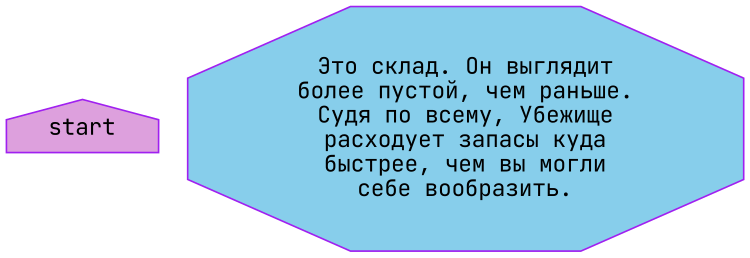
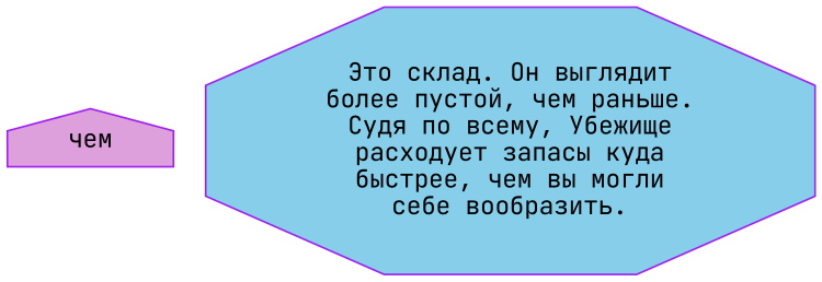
  digraph {
    fontname="JetBrains Mono"
    node [color=purple style=filled fontname="JetBrains Mono"]
-   start [fillcolor=plum shape=house]
+   start [fillcolor=plum shape=house label="чем"]
    n2 [fillcolor=skyblue label="Это склад. Он выглядит\nболее пустой, чем раньше.\nСудя по всему, Убежище\nрасходует запасы куда\nбыстрее, чем вы могли\nсебе вообразить." shape=octagon]
  }
